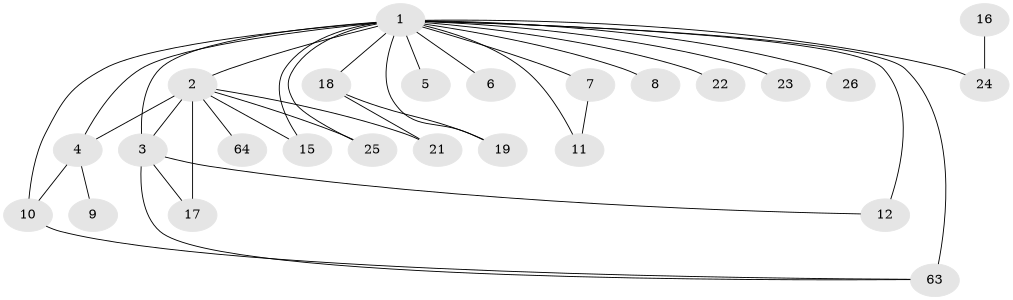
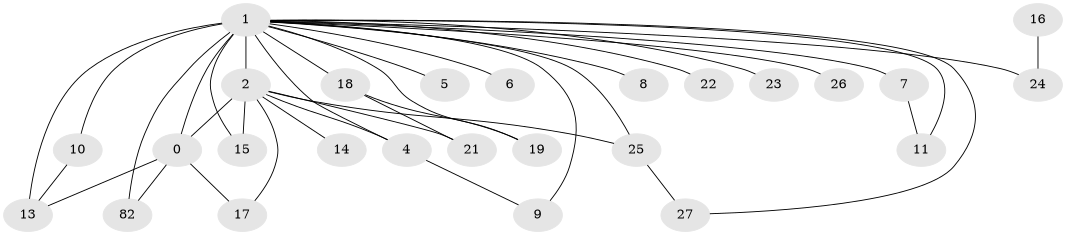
  graph {
    node [color=gray90 style=filled]
    edge [weight=1.0]
    1
    2
-   3
+   3 [label=0]
    4
    5
    6
    7
    8
    9
    10
    11
-   12
-   13 [label=63]
+   12 [label=82]
+   13
    15
    18
    19
    22
    23
    24
    25
    26
-   14 [label=64]
+   27
+   14
    17
    21
    16
    1 -- 2 [weight=16.0]
    1 -- 3 [weight=5.0]
    1 -- 4 [weight=2.0]
    1 -- 5 [weight=2.0]
    1 -- 6 [weight=2.0]
    1 -- 7 [weight=2.0]
    1 -- 8 [weight=2.0]
+   1 -- 9
    1 -- 10
    1 -- 11
    1 -- 12 [weight=5.0]
    1 -- 13 [weight=10.0]
    1 -- 15
    1 -- 18 [weight=2.0]
    1 -- 19
    1 -- 22
    1 -- 23
    1 -- 24
    1 -- 25
    1 -- 26 [weight=2.0]
+   1 -- 27
    2 -- 3 [weight=7.0]
    2 -- 4
    2 -- 15
    2 -- 25
    2 -- 14
    2 -- 17
    2 -- 21
    3 -- 12
    3 -- 13
    3 -- 17
    4 -- 9
-   4 -- 10
    7 -- 11
    10 -- 13
    18 -- 19
    18 -- 21
+   25 -- 27
    16 -- 24
  }
